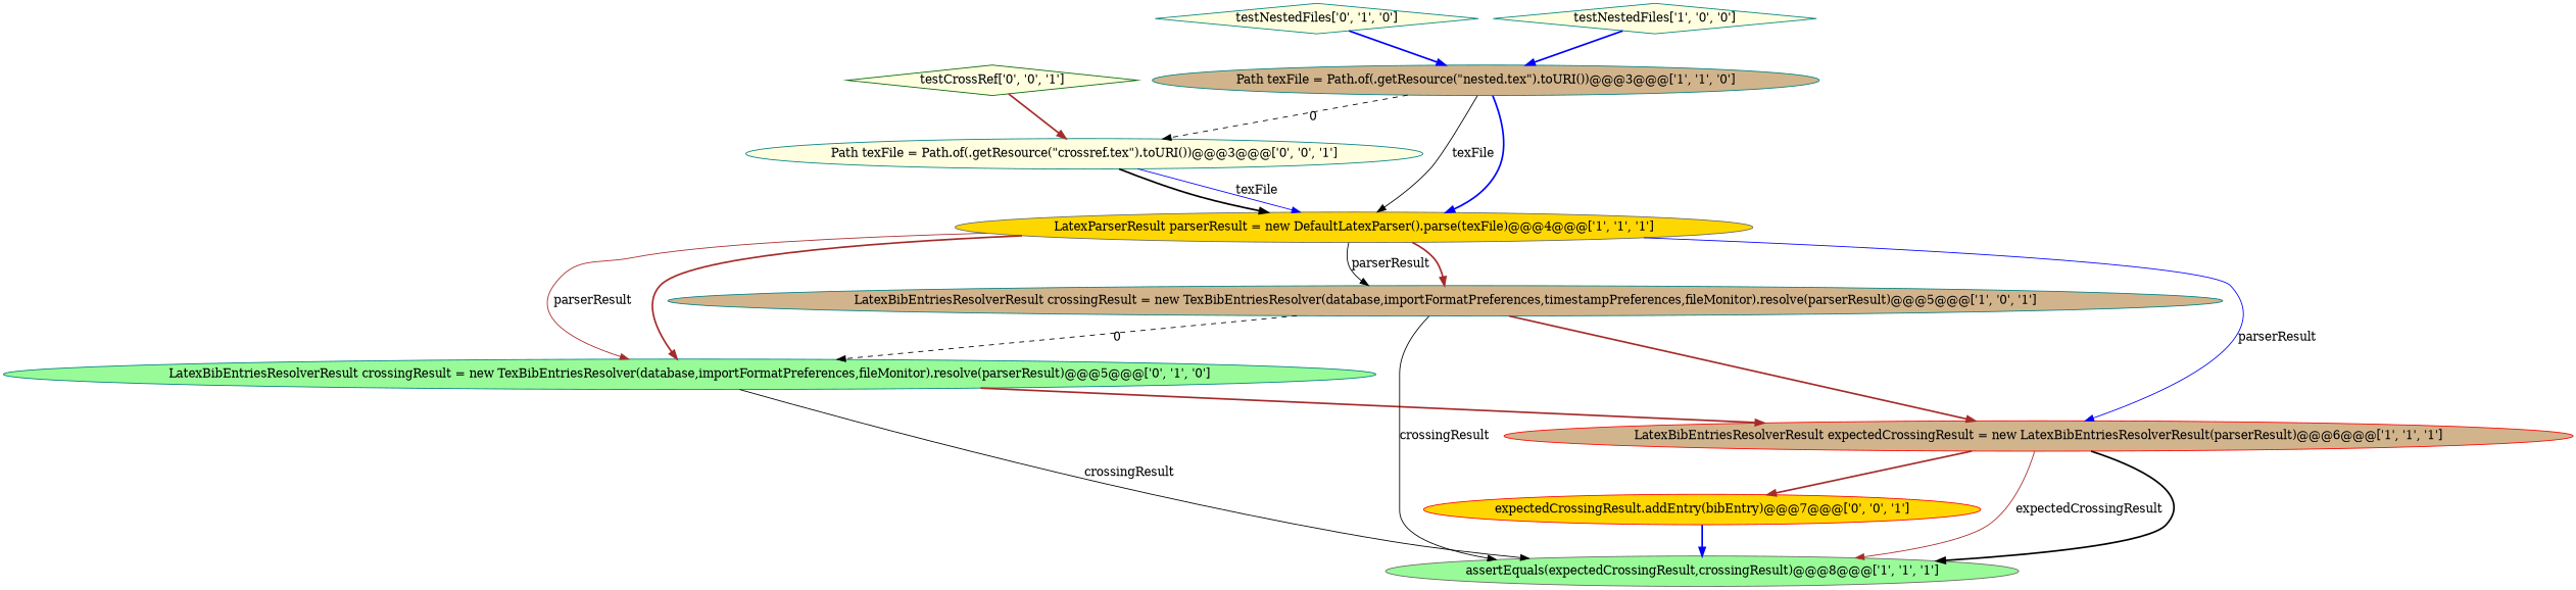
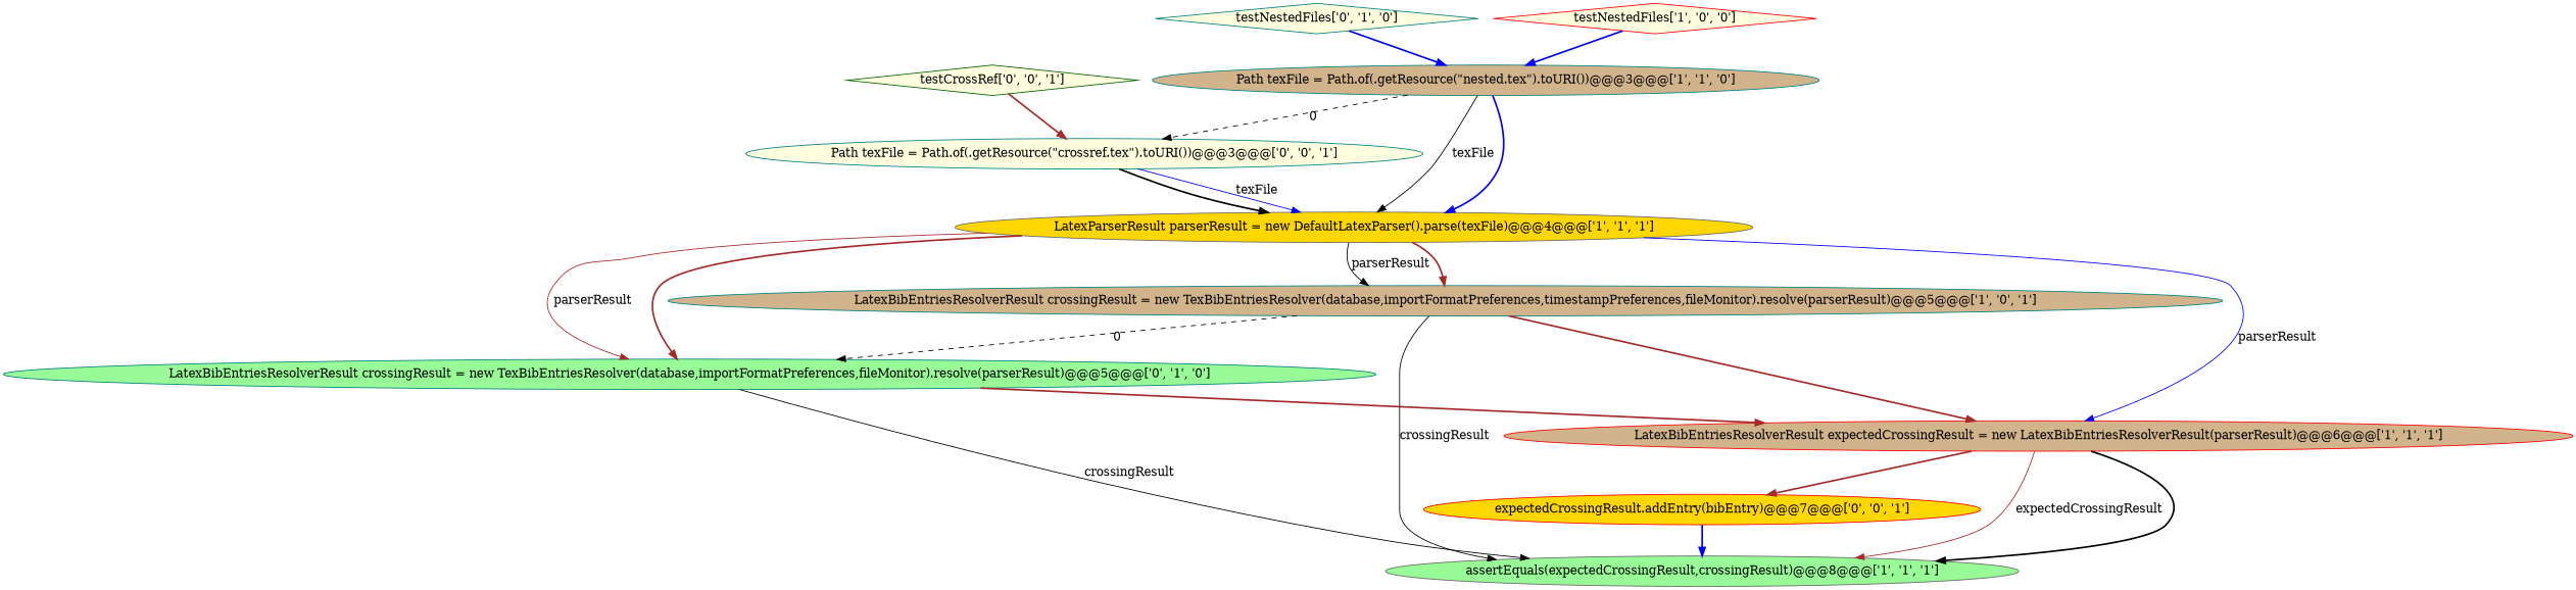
  digraph {
    node [fillcolor=lightyellow shape=ellipse style=filled color=teal]
    edge [style=bold color=black]
    n1 [fillcolor=palegreen label="assertEquals(expectedCrossingResult,crossingResult)@@@8@@@['1', '1', '1']" color=gray40]
    n2 [fillcolor=tan label="Path texFile = Path.of(.getResource(\"nested.tex\").toURI())@@@3@@@['1', '1', '0']"]
    n3 [fillcolor=gold label="LatexParserResult parserResult = new DefaultLatexParser().parse(texFile)@@@4@@@['1', '1', '1']" color=gray40]
    n4 [label="Path texFile = Path.of(.getResource(\"crossref.tex\").toURI())@@@3@@@['0', '0', '1']"]
    n5 [fillcolor=palegreen label="LatexBibEntriesResolverResult crossingResult = new TexBibEntriesResolver(database,importFormatPreferences,fileMonitor).resolve(parserResult)@@@5@@@['0', '1', '0']"]
    n6 [fillcolor=tan label="LatexBibEntriesResolverResult expectedCrossingResult = new LatexBibEntriesResolverResult(parserResult)@@@6@@@['1', '1', '1']" color=red]
    n7 [fillcolor=gold label="expectedCrossingResult.addEntry(bibEntry)@@@7@@@['0', '0', '1']" color=red]
    n8 [label="testNestedFiles['0', '1', '0']" shape=diamond]
-   n9 [label="testNestedFiles['1', '0', '0']" shape=diamond]
+   n9 [label="testNestedFiles['1', '0', '0']" shape=diamond color=red]
    n10 [fillcolor=tan label="LatexBibEntriesResolverResult crossingResult = new TexBibEntriesResolver(database,importFormatPreferences,timestampPreferences,fileMonitor).resolve(parserResult)@@@5@@@['1', '0', '1']"]
    n11 [label="testCrossRef['0', '0', '1']" shape=diamond color=darkgreen]
    n2 -> n3 [color=blue]
    n2 -> n3 [label=texFile style=solid]
    n2 -> n4 [label=0 style=dashed]
    n3 -> n5 [label=parserResult style=solid color=brown]
    n3 -> n5 [color=brown]
    n3 -> n6 [label=parserResult style=solid color=blue]
    n3 -> n10 [color=brown]
    n3 -> n10 [label=parserResult style=solid]
    n4 -> n3 [label=texFile style=solid color=blue]
    n4 -> n3
    n5 -> n1 [label=crossingResult style=solid]
    n5 -> n6 [color=brown]
    n6 -> n1 [label=expectedCrossingResult style=solid color=brown]
    n6 -> n1
    n6 -> n7 [color=brown]
    n7 -> n1 [color=blue]
    n8 -> n2 [color=blue]
    n9 -> n2 [color=blue]
    n10 -> n1 [label=crossingResult style=solid]
    n10 -> n5 [label=0 style=dashed]
    n10 -> n6 [color=brown]
    n11 -> n4 [color=brown]
  }
